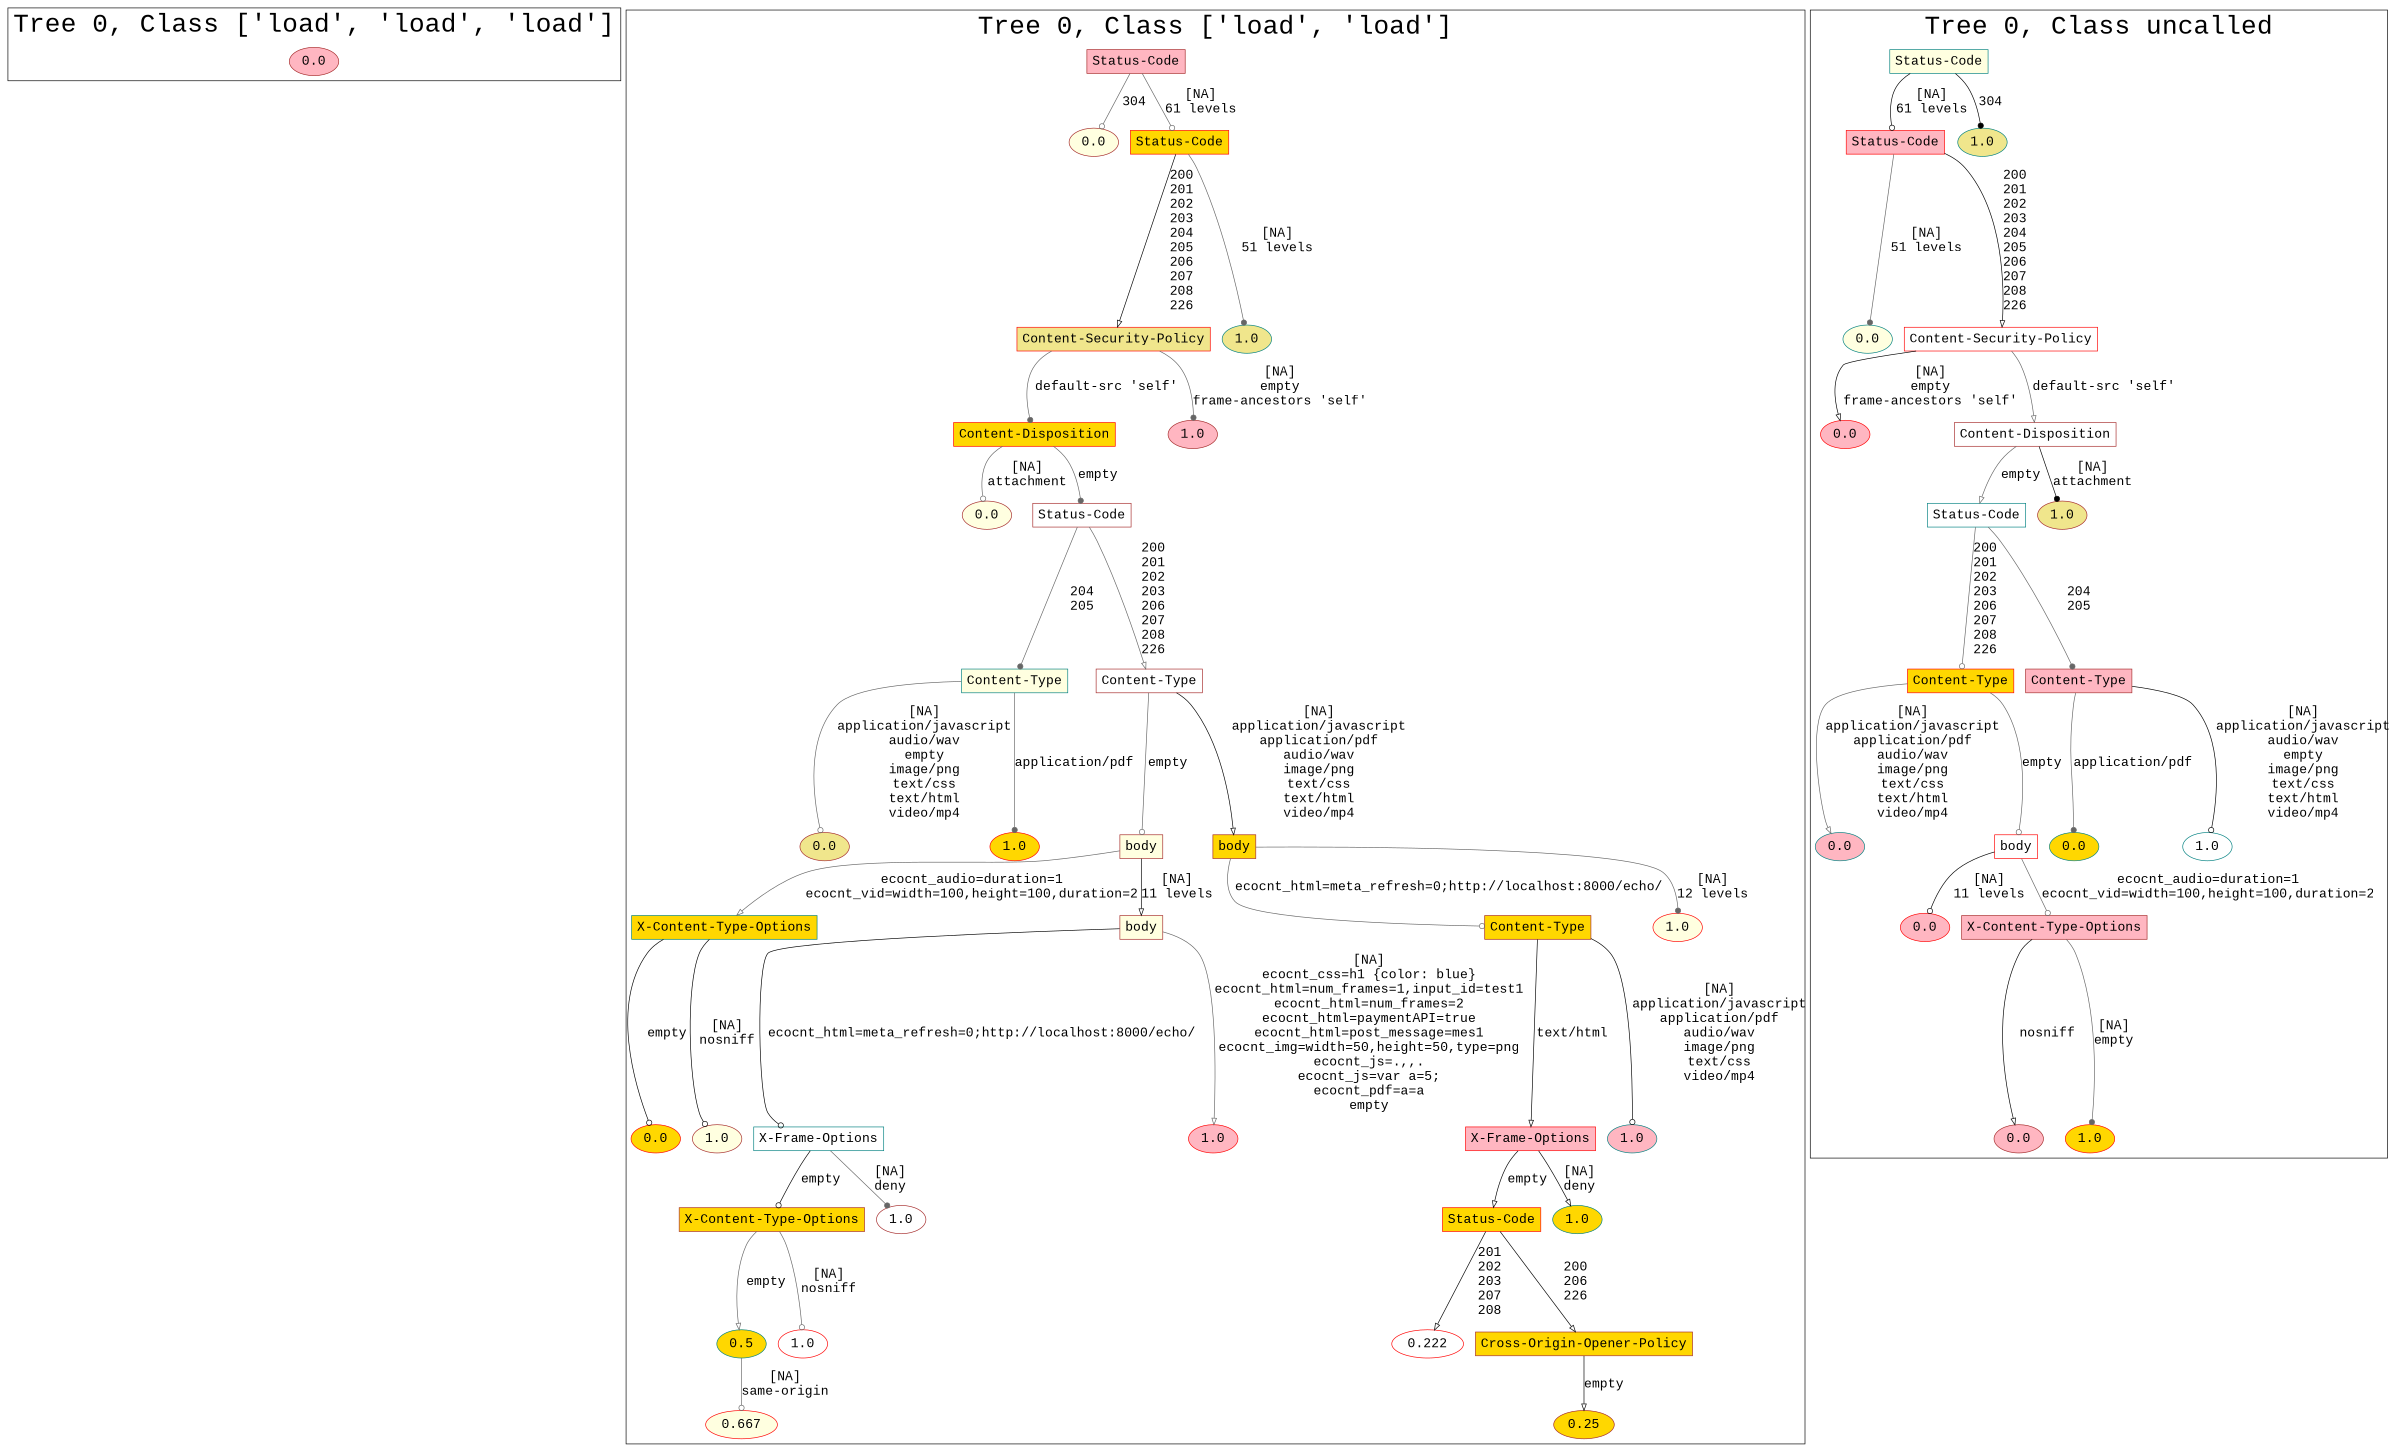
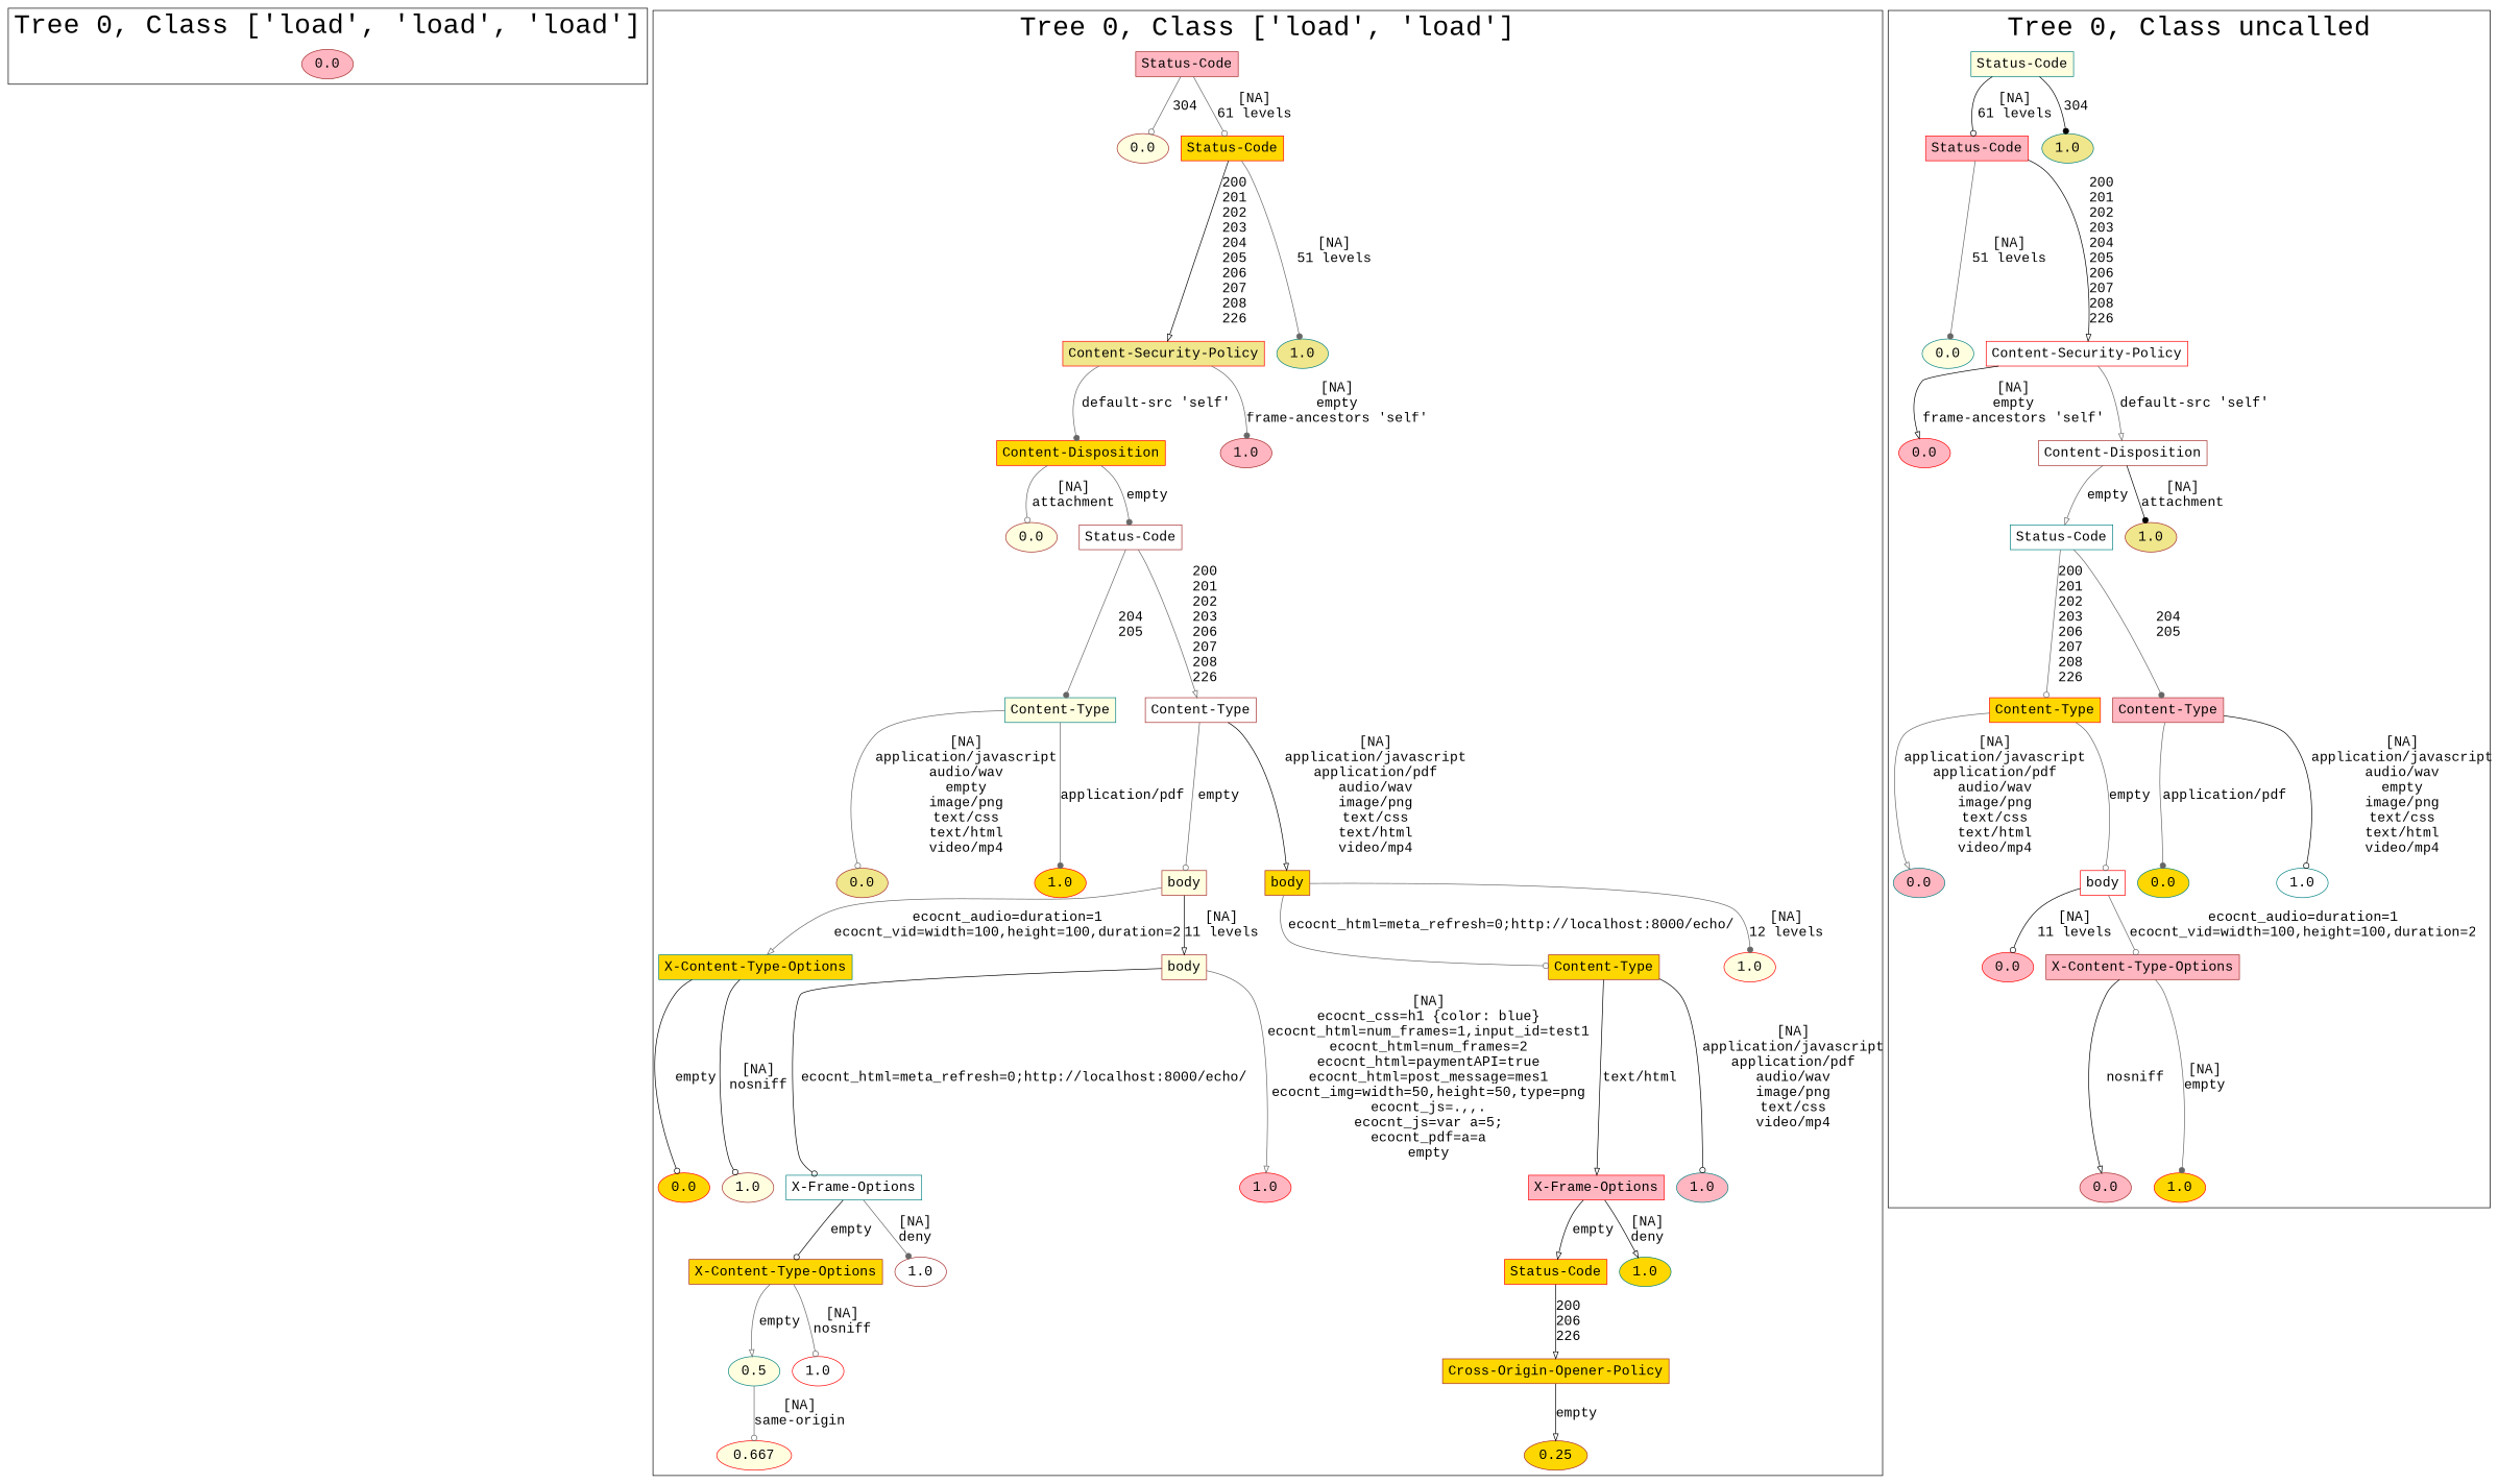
  digraph {
    fontname="Liberation Mono"
    node [color=brown fillcolor=gold fontname="Liberation Mono" fontsize=20 style=filled]
    edge [arrowhead=odot color=gray40 fontname="Liberation Mono" fontsize=20]
    n1 [fillcolor=lightpink label=0.0]
    n2 [fillcolor=lightpink label="Status-Code" shape=box]
    n3 [fillcolor=lightyellow label=0.0]
    n4 [color=red label="Status-Code" shape=box]
    n5 [color=red fillcolor=khaki label="Content-Security-Policy" shape=box]
    n6 [color=teal fillcolor=khaki label=1.0]
    n7 [color=red label="Content-Disposition" shape=box]
    n8 [fillcolor=lightpink label=1.0]
    n9 [fillcolor=lightyellow label=0.0]
    n10 [fillcolor=white label="Status-Code" shape=box]
    n11 [color=teal fillcolor=lightyellow label="Content-Type" shape=box]
    n12 [fillcolor=white label="Content-Type" shape=box]
    n13 [fillcolor=khaki label=0.0]
    n14 [color=red label=1.0]
    n15 [fillcolor=lightyellow label=body shape=box]
    n16 [label=body shape=box]
    n17 [color=teal label="X-Content-Type-Options" shape=box]
    n18 [fillcolor=lightyellow label=body shape=box]
    n19 [label="Content-Type" shape=box]
    n20 [color=red fillcolor=lightyellow label=1.0]
    n21 [color=red label=0.0]
    n22 [fillcolor=lightyellow label=1.0]
    n23 [color=teal fillcolor=white label="X-Frame-Options" shape=box]
    n24 [color=red fillcolor=lightpink label=1.0]
    n25 [color=red fillcolor=lightpink label="X-Frame-Options" shape=box]
    n26 [color=teal fillcolor=lightpink label=1.0]
    n27 [label="X-Content-Type-Options" shape=box]
    n28 [fillcolor=white label=1.0]
    n29 [color=red label="Status-Code" shape=box]
    n30 [color=teal label=1.0]
-   n31 [color=teal label=0.5]
+   n31 [color=teal fillcolor=lightyellow label=0.5]
    n32 [color=red fillcolor=white label=1.0]
-   n33 [color=red fillcolor=white label=0.222]
    n34 [label="Cross-Origin-Opener-Policy" shape=box]
    n35 [label=0.25]
    n36 [color=red fillcolor=lightyellow label=0.667]
    n37 [color=teal fillcolor=lightyellow label="Status-Code" shape=box]
    n38 [color=red fillcolor=lightpink label="Status-Code" shape=box]
    n39 [color=teal fillcolor=khaki label=1.0]
    n40 [color=teal fillcolor=lightyellow label=0.0]
    n41 [color=red fillcolor=white label="Content-Security-Policy" shape=box]
    n42 [color=red fillcolor=lightpink label=0.0]
    n43 [fillcolor=white label="Content-Disposition" shape=box]
    n44 [color=teal fillcolor=white label="Status-Code" shape=box]
    n45 [fillcolor=khaki label=1.0]
    n46 [color=red label="Content-Type" shape=box]
    n47 [fillcolor=lightpink label="Content-Type" shape=box]
    n48 [color=teal fillcolor=lightpink label=0.0]
    n49 [color=red fillcolor=white label=body shape=box]
    n50 [color=teal label=0.0]
    n51 [color=teal fillcolor=white label=1.0]
    n52 [color=red fillcolor=lightpink label=0.0]
    n53 [fillcolor=lightpink label="X-Content-Type-Options" shape=box]
    n54 [fillcolor=lightpink label=0.0]
    n55 [color=red label=1.0]
    subgraph cluster_1 {
      fontsize=40
      label="Tree 0, Class ['load', 'load', 'load']"
      subgraph sub_2 {
        fontsize=40
        label="Tree 0, Class ['load', 'load', 'load']"
        n1
      }
    }
    subgraph cluster_3 {
      fontsize=40
      label="Tree 0, Class ['load', 'load']"
      subgraph sub_4 {
        fontsize=40
        label="Tree 0, Class ['load', 'load']"
        n2
      }
      subgraph sub_5 {
        fontsize=40
        label="Tree 0, Class ['load', 'load']"
        n3
        n4
      }
      subgraph sub_6 {
        fontsize=40
        label="Tree 0, Class ['load', 'load']"
        n5
        n6
      }
      subgraph sub_7 {
        fontsize=40
        label="Tree 0, Class ['load', 'load']"
        n7
        n8
      }
      subgraph sub_8 {
        fontsize=40
        label="Tree 0, Class ['load', 'load']"
        n9
        n10
      }
      subgraph sub_9 {
        fontsize=40
        label="Tree 0, Class ['load', 'load']"
        n11
        n12
      }
      subgraph sub_10 {
        fontsize=40
        label="Tree 0, Class ['load', 'load']"
        n13
        n14
        n15
        n16
      }
      subgraph sub_11 {
        fontsize=40
        label="Tree 0, Class ['load', 'load']"
        n17
        n18
        n19
        n20
      }
      subgraph sub_12 {
        fontsize=40
        label="Tree 0, Class ['load', 'load']"
        n21
        n22
        n23
        n24
        n25
        n26
      }
      subgraph sub_13 {
        fontsize=40
        label="Tree 0, Class ['load', 'load']"
        n27
        n28
        n29
        n30
      }
      subgraph sub_14 {
        fontsize=40
        label="Tree 0, Class ['load', 'load']"
        n31
        n32
-       n33
        n34
      }
      subgraph sub_15 {
        fontsize=40
        label="Tree 0, Class ['load', 'load']"
        n35
        n36
      }
    }
    subgraph cluster_16 {
      fontsize=40
      label="Tree 0, Class uncalled"
      subgraph sub_17 {
        fontsize=40
        label="Tree 0, Class uncalled"
        n37
      }
      subgraph sub_18 {
        fontsize=40
        label="Tree 0, Class uncalled"
        n38
        n39
      }
      subgraph sub_19 {
        fontsize=40
        label="Tree 0, Class uncalled"
        n40
        n41
      }
      subgraph sub_20 {
        fontsize=40
        label="Tree 0, Class uncalled"
        n42
        n43
      }
      subgraph sub_21 {
        fontsize=40
        label="Tree 0, Class uncalled"
        n44
        n45
      }
      subgraph sub_22 {
        fontsize=40
        label="Tree 0, Class uncalled"
        n46
        n47
      }
      subgraph sub_23 {
        fontsize=40
        label="Tree 0, Class uncalled"
        n48
        n49
        n50
        n51
      }
      subgraph sub_24 {
        fontsize=40
        label="Tree 0, Class uncalled"
        n52
        n53
      }
      subgraph sub_25 {
        fontsize=40
        label="Tree 0, Class uncalled"
        n54
        n55
      }
    }
    n2 -> n3 [label="304\n"]
    n2 -> n4 [label="[NA]\n61 levels\n"]
    n4 -> n5 [arrowhead=onormal color=black label="200\n201\n202\n203\n204\n205\n206\n207\n208\n226\n"]
    n4 -> n6 [arrowhead=dot label="[NA]\n51 levels\n"]
    n5 -> n7 [arrowhead=dot label="default-src 'self'\n"]
    n5 -> n8 [arrowhead=dot label="[NA]\nempty\nframe-ancestors 'self'\n"]
    n7 -> n9 [label="[NA]\nattachment\n"]
    n7 -> n10 [arrowhead=dot label="empty\n"]
    n10 -> n11 [arrowhead=dot label="204\n205\n"]
    n10 -> n12 [arrowhead=onormal label="200\n201\n202\n203\n206\n207\n208\n226\n"]
    n11 -> n13 [label="[NA]\napplication/javascript\naudio/wav\nempty\nimage/png\ntext/css\ntext/html\nvideo/mp4\n"]
    n11 -> n14 [arrowhead=dot label="application/pdf\n"]
    n12 -> n15 [label="empty\n"]
    n12 -> n16 [arrowhead=onormal color=black label="[NA]\napplication/javascript\napplication/pdf\naudio/wav\nimage/png\ntext/css\ntext/html\nvideo/mp4\n"]
    n15 -> n17 [arrowhead=onormal label="ecocnt_audio=duration=1\necocnt_vid=width=100,height=100,duration=2\n"]
    n15 -> n18 [arrowhead=onormal color=black label="[NA]\n11 levels\n"]
    n16 -> n19 [label="ecocnt_html=meta_refresh=0;http://localhost:8000/echo/\n"]
    n16 -> n20 [arrowhead=dot label="[NA]\n12 levels\n"]
    n17 -> n21 [color=black label="empty\n"]
    n17 -> n22 [color=black label="[NA]\nnosniff\n"]
    n18 -> n23 [color=black label="ecocnt_html=meta_refresh=0;http://localhost:8000/echo/\n"]
    n18 -> n24 [arrowhead=onormal label="[NA]\necocnt_css=h1 {color: blue}\necocnt_html=num_frames=1,input_id=test1\necocnt_html=num_frames=2\necocnt_html=paymentAPI=true\necocnt_html=post_message=mes1\necocnt_img=width=50,height=50,type=png\necocnt_js=.,,.\necocnt_js=var a=5;\necocnt_pdf=a=a\nempty\n"]
    n19 -> n25 [arrowhead=onormal color=black label="text/html\n"]
    n19 -> n26 [color=black label="[NA]\napplication/javascript\napplication/pdf\naudio/wav\nimage/png\ntext/css\nvideo/mp4\n"]
    n23 -> n27 [color=black label="empty\n"]
    n23 -> n28 [arrowhead=dot label="[NA]\ndeny\n"]
    n25 -> n29 [arrowhead=onormal color=black label="empty\n"]
    n25 -> n30 [arrowhead=onormal color=black label="[NA]\ndeny\n"]
    n27 -> n31 [arrowhead=onormal label="empty\n"]
    n27 -> n32 [label="[NA]\nnosniff\n"]
-   n29 -> n33 [arrowhead=onormal color=black label="201\n202\n203\n207\n208\n"]
    n29 -> n34 [arrowhead=onormal color=black label="200\n206\n226\n"]
    n31 -> n36 [label="[NA]\nsame-origin\n"]
    n34 -> n35 [arrowhead=onormal color=black label="empty\n"]
    n37 -> n38 [color=black label="[NA]\n61 levels\n"]
    n37 -> n39 [arrowhead=dot color=black label="304\n"]
    n38 -> n40 [arrowhead=dot label="[NA]\n51 levels\n"]
    n38 -> n41 [arrowhead=onormal color=black label="200\n201\n202\n203\n204\n205\n206\n207\n208\n226\n"]
    n41 -> n42 [arrowhead=onormal color=black label="[NA]\nempty\nframe-ancestors 'self'\n"]
    n41 -> n43 [arrowhead=onormal label="default-src 'self'\n"]
    n43 -> n44 [arrowhead=onormal label="empty\n"]
    n43 -> n45 [arrowhead=dot color=black label="[NA]\nattachment\n"]
    n44 -> n46 [label="200\n201\n202\n203\n206\n207\n208\n226\n"]
    n44 -> n47 [arrowhead=dot label="204\n205\n"]
    n46 -> n48 [arrowhead=onormal label="[NA]\napplication/javascript\napplication/pdf\naudio/wav\nimage/png\ntext/css\ntext/html\nvideo/mp4\n"]
    n46 -> n49 [label="empty\n"]
    n47 -> n50 [arrowhead=dot label="application/pdf\n"]
    n47 -> n51 [color=black label="[NA]\napplication/javascript\naudio/wav\nempty\nimage/png\ntext/css\ntext/html\nvideo/mp4\n"]
    n49 -> n52 [color=black label="[NA]\n11 levels\n"]
    n49 -> n53 [label="ecocnt_audio=duration=1\necocnt_vid=width=100,height=100,duration=2\n"]
    n53 -> n54 [arrowhead=onormal color=black label="nosniff\n"]
    n53 -> n55 [arrowhead=dot label="[NA]\nempty\n"]
  }
